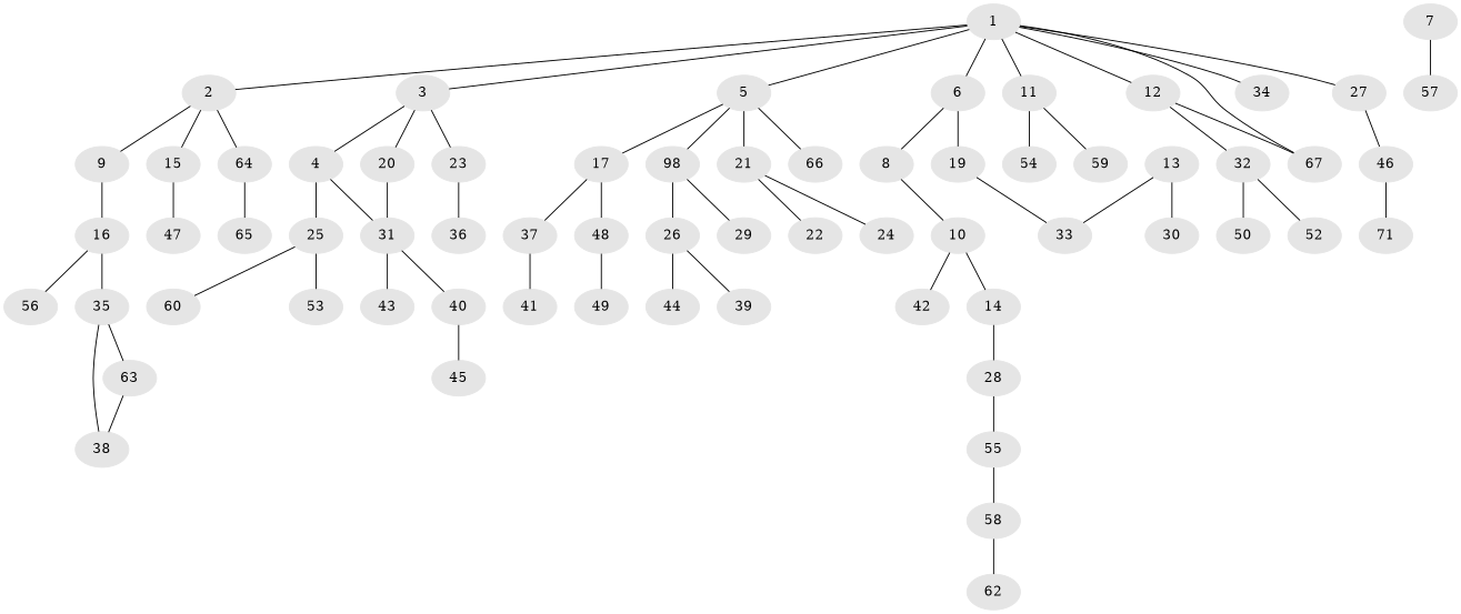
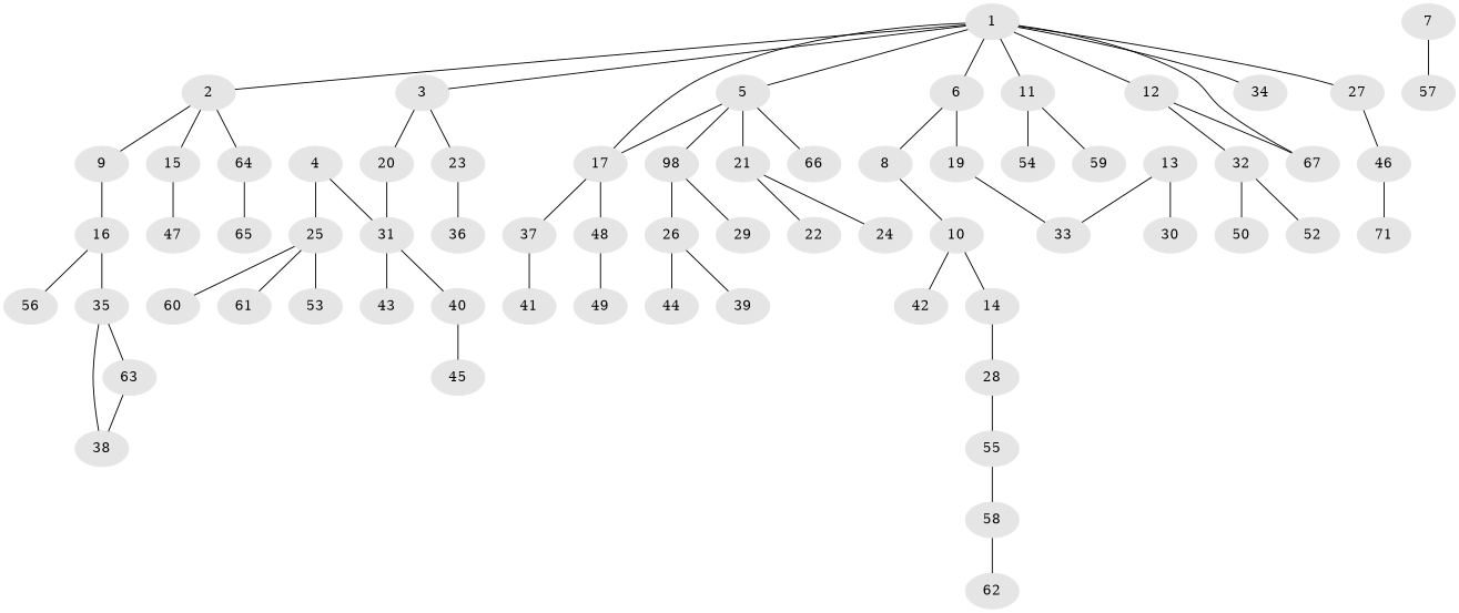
  graph {
    node [color=gray90 style=filled]
    1
    2
    3
    5
    6
    11
    12
    17
    27
    34
    67
    9
    15
    64
    4
    20
    23
    n18 [label=98]
    21
    66
    8
    19
    54
    59
    32
    37
    48
    46
    16
    47
    65
    25
    31
    36
    53
    60
+   61
    40
    43
    26
    29
    22
    24
    7
    57
    10
    33
    14
    42
    13
    30
    35
    56
    28
    50
    52
    55
    38
    63
    41
    49
    39
    44
    n64 [label=71]
    58
    45
    62
    1 -- 2
    1 -- 3
    1 -- 5
    1 -- 6
    1 -- 11
    1 -- 12
+   1 -- 17
    1 -- 27
    1 -- 34
    1 -- 67
    2 -- 9
    2 -- 15
    2 -- 64
-   3 -- 4
    3 -- 20
    3 -- 23
    5 -- 17
    5 -- n18
    5 -- 21
    5 -- 66
    6 -- 8
    6 -- 19
    11 -- 54
    11 -- 59
    12 -- 67
    12 -- 32
    17 -- 37
    17 -- 48
    27 -- 46
    9 -- 16
    15 -- 47
    64 -- 65
    4 -- 25
    4 -- 31
    20 -- 31
    23 -- 36
    n18 -- 26
    n18 -- 29
    21 -- 22
    21 -- 24
    8 -- 10
    19 -- 33
    32 -- 50
    32 -- 52
    37 -- 41
    48 -- 49
    46 -- n64
    16 -- 35
    16 -- 56
    25 -- 53
    25 -- 60
+   25 -- 61
    31 -- 40
    31 -- 43
    40 -- 45
    26 -- 39
    26 -- 44
    7 -- 57
    10 -- 14
    10 -- 42
    14 -- 28
    13 -- 33
    13 -- 30
    35 -- 38
    35 -- 63
    28 -- 55
    55 -- 58
    63 -- 38
    58 -- 62
  }
